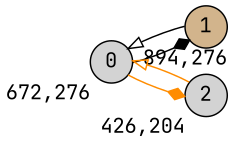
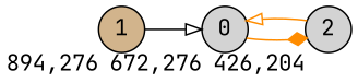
  digraph {
    bgcolor=white
    fontname="JetBrains Mono"
    rankdir=LR
    node [fillcolor=lightgrey fixedsize=true fontname="JetBrains Mono" shape=circle style=filled]
    edge [arrowhead=diamond color=black fontname="JetBrains Mono"]
    0 [height=0.3 width=0.4 xlabel="672,276"]
    1 [fillcolor=tan height=0.3 width=0.4 xlabel="894,276"]
    2 [height=0.3 width=0.4 xlabel="426,204"]
-   0 -> 1
    0 -> 2 [color=darkorange]
    1 -> 0 [arrowhead=onormal]
    2 -> 0 [arrowhead=onormal color=darkorange]
  }
